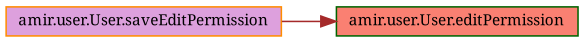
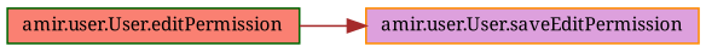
  digraph {
    rankdir=RL
    fontname="Noto Serif"
    node [fontname="Noto Serif" fontsize=10 shape=record style=filled]
    n1 [color=darkorange fillcolor=plum fontcolor=black height=0.2 label="amir.user.User.saveEditPermission" width=0.4]
    n2 [color=darkgreen fillcolor=salmon height=0.2 label="amir.user.User.editPermission" width=0.4]
-   n2 -> n1 [color=brown dir=back fontname="Noto Serif" fontsize=10 labelfontname="FreeSans.ttf" labelfontsize=10 style=solid]
+   n1 -> n2 [color=brown dir=back fontname="Noto Serif" fontsize=10 labelfontname="FreeSans.ttf" labelfontsize=10 style=solid]
  }
